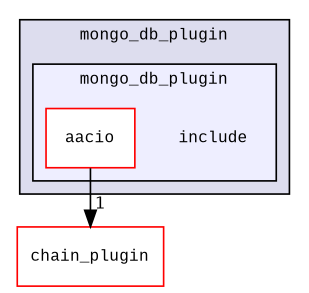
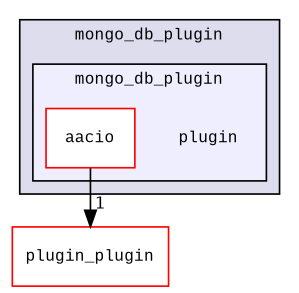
  digraph {
    compound=true
    fontname="Liberation Mono"
    node [fontname="Liberation Mono" fontsize=10 shape=box color=red fillcolor=white style=filled]
-   n1 [label=include shape=plaintext color="" fillcolor="" style=""]
+   n1 [label=plugin shape=plaintext color="" fillcolor="" style=""]
    n2 [label=aacio]
-   n3 [label=chain_plugin]
+   n3 [label=plugin_plugin]
    subgraph cluster_1 {
      bgcolor="#ddddee"
      fontsize=10
      label=mongo_db_plugin
      pencolor=black
      subgraph cluster_2 {
        bgcolor="#eeeeff"
        fontsize=10
        pencolor=black
        n1
        n2
      }
    }
    n2 -> n3 [headlabel=1 labeldistance=1.5 labelfontname=Helvetica labelfontsize=10 fontname="Liberation Mono"]
  }
